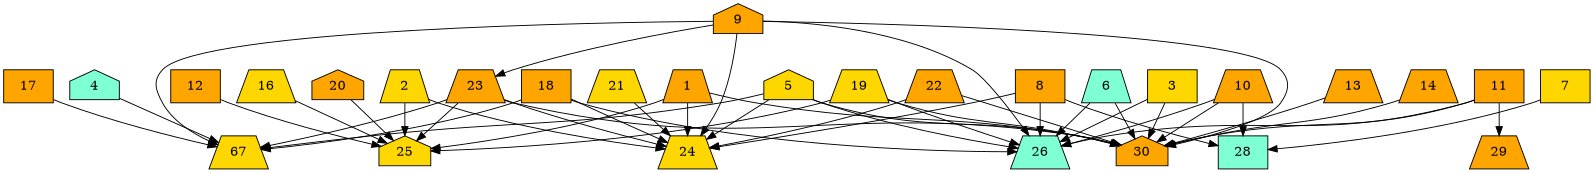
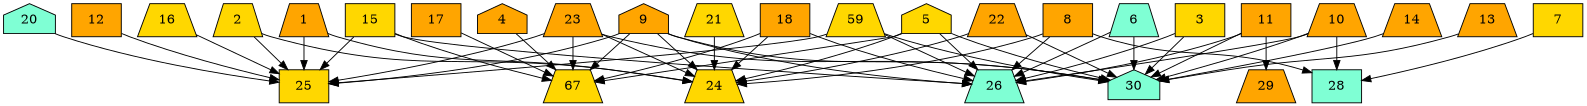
  digraph {
    fontname="DejaVu Serif"
    node [alpha=0.12 fillcolor=orange fontname="DejaVu Serif" shape=trapezium style=filled]
    edge [fontname="DejaVu Serif"]
    1 [alpha=0.15 expect_size=23751680]
    24 [alpha=0.04 expect_size=51825664 fillcolor=gold]
-   25 [alpha=0.18 expect_size=20941824 fillcolor=gold shape=house]
-   30 [alpha=0.02 expect_size=6268928 shape=house]
+   25 [alpha=0.18 expect_size=20941824 fillcolor=gold shape=box]
+   30 [alpha=0.02 expect_size=6268928 fillcolor=aquamarine shape=house]
    2 [expect_size=34479104 fillcolor=gold]
    3 [alpha=0.03 expect_size=6759424 fillcolor=gold shape=box]
    26 [alpha=0.03 expect_size=51171328 fillcolor=aquamarine]
-   4 [alpha=0.00 expect_size=34638848 fillcolor=aquamarine shape=house]
+   4 [alpha=0.00 expect_size=34638848 shape=house]
    n9 [alpha=0.01 expect_size=27119616 fillcolor=gold label=67]
    5 [alpha=0.13 expect_size=10021888 fillcolor=gold shape=house]
    6 [alpha=0.06 expect_size=30248960 fillcolor=aquamarine]
    7 [alpha=0.18 expect_size=35695616 fillcolor=gold shape=box]
    28 [expect_size=34611200 fillcolor=aquamarine shape=box]
    8 [alpha=0.05 expect_size=35766272 shape=box]
    9 [alpha=0.18 expect_size=31646720 shape=house]
    10 [expect_size=21348352]
    11 [alpha=0.13 expect_size=8207360 shape=box]
    29 [alpha=0.13 expect_size=35535872]
    12 [alpha=0.17 expect_size=43555840 shape=box]
    13 [alpha=0.06 expect_size=24855552]
    14 [alpha=0.07 expect_size=31994880]
+   15 [alpha=0.13 expect_size=32852992 fillcolor=gold shape=box]
    16 [alpha=0.10 expect_size=16316416 fillcolor=gold]
    17 [alpha=0.03 expect_size=30236672 shape=box]
    18 [alpha=0.00 expect_size=26455040 shape=box]
-   19 [alpha=0.08 expect_size=37908480 fillcolor=gold]
-   20 [alpha=0.06 expect_size=32229376 shape=house]
+   19 [alpha=0.08 expect_size=37908480 fillcolor=gold label=59]
+   20 [alpha=0.06 expect_size=32229376 fillcolor=aquamarine shape=house]
    21 [alpha=0.13 expect_size=12688384 fillcolor=gold]
    22 [expect_size=43366400]
    23 [expect_size=37224448]
    1 -> 24
    1 -> 25
-   1 -> 30
    2 -> 24
    2 -> 25
    3 -> 30
    3 -> 26
    4 -> n9
    5 -> 24
    5 -> 30
    5 -> 26
    5 -> n9
    6 -> 30
    6 -> 26
    7 -> 28
    8 -> 24
    8 -> 26
    8 -> 28
    9 -> 24
-   9 -> 23
+   9 -> 25
    9 -> 30
    9 -> 26
    9 -> n9
    10 -> 30
    10 -> 26
    10 -> 28
    11 -> 30
    11 -> 26
    11 -> 29
    12 -> 25
    13 -> 30
    14 -> 30
+   15 -> 25
+   15 -> 26
+   15 -> n9
    16 -> 25
    17 -> n9
    18 -> 24
    18 -> 26
    18 -> n9
    19 -> 25
    19 -> 30
    19 -> 26
    20 -> 25
    21 -> 24
    22 -> 24
    22 -> 30
    23 -> 24
    23 -> 25
    23 -> 30
    23 -> n9
  }
